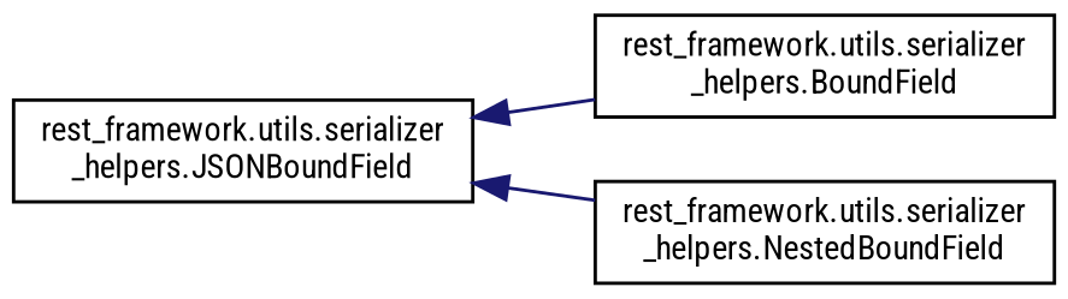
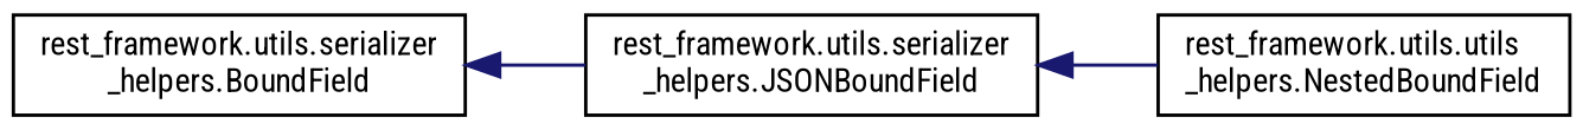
  digraph {
    fontname="Roboto Condensed"
    rankdir=LR
    node [color=black fillcolor=white fontname="Roboto Condensed" fontsize=10 shape=record style=filled]
    edge [color=midnightblue dir=back fontname="Roboto Condensed" fontsize=10 labelfontname=Helvetica labelfontsize=10 style=solid]
    n1 [height=0.2 label="rest_framework.utils.serializer\l_helpers.BoundField" width=0.4]
    n2 [height=0.2 label="rest_framework.utils.serializer\l_helpers.JSONBoundField" width=0.4]
-   n3 [height=0.2 label="rest_framework.utils.serializer\l_helpers.NestedBoundField" width=0.4]
-   n2 -> n1
+   n3 [height=0.2 label="rest_framework.utils.utils\l_helpers.NestedBoundField" width=0.4]
+   n1 -> n2
    n2 -> n3
  }
